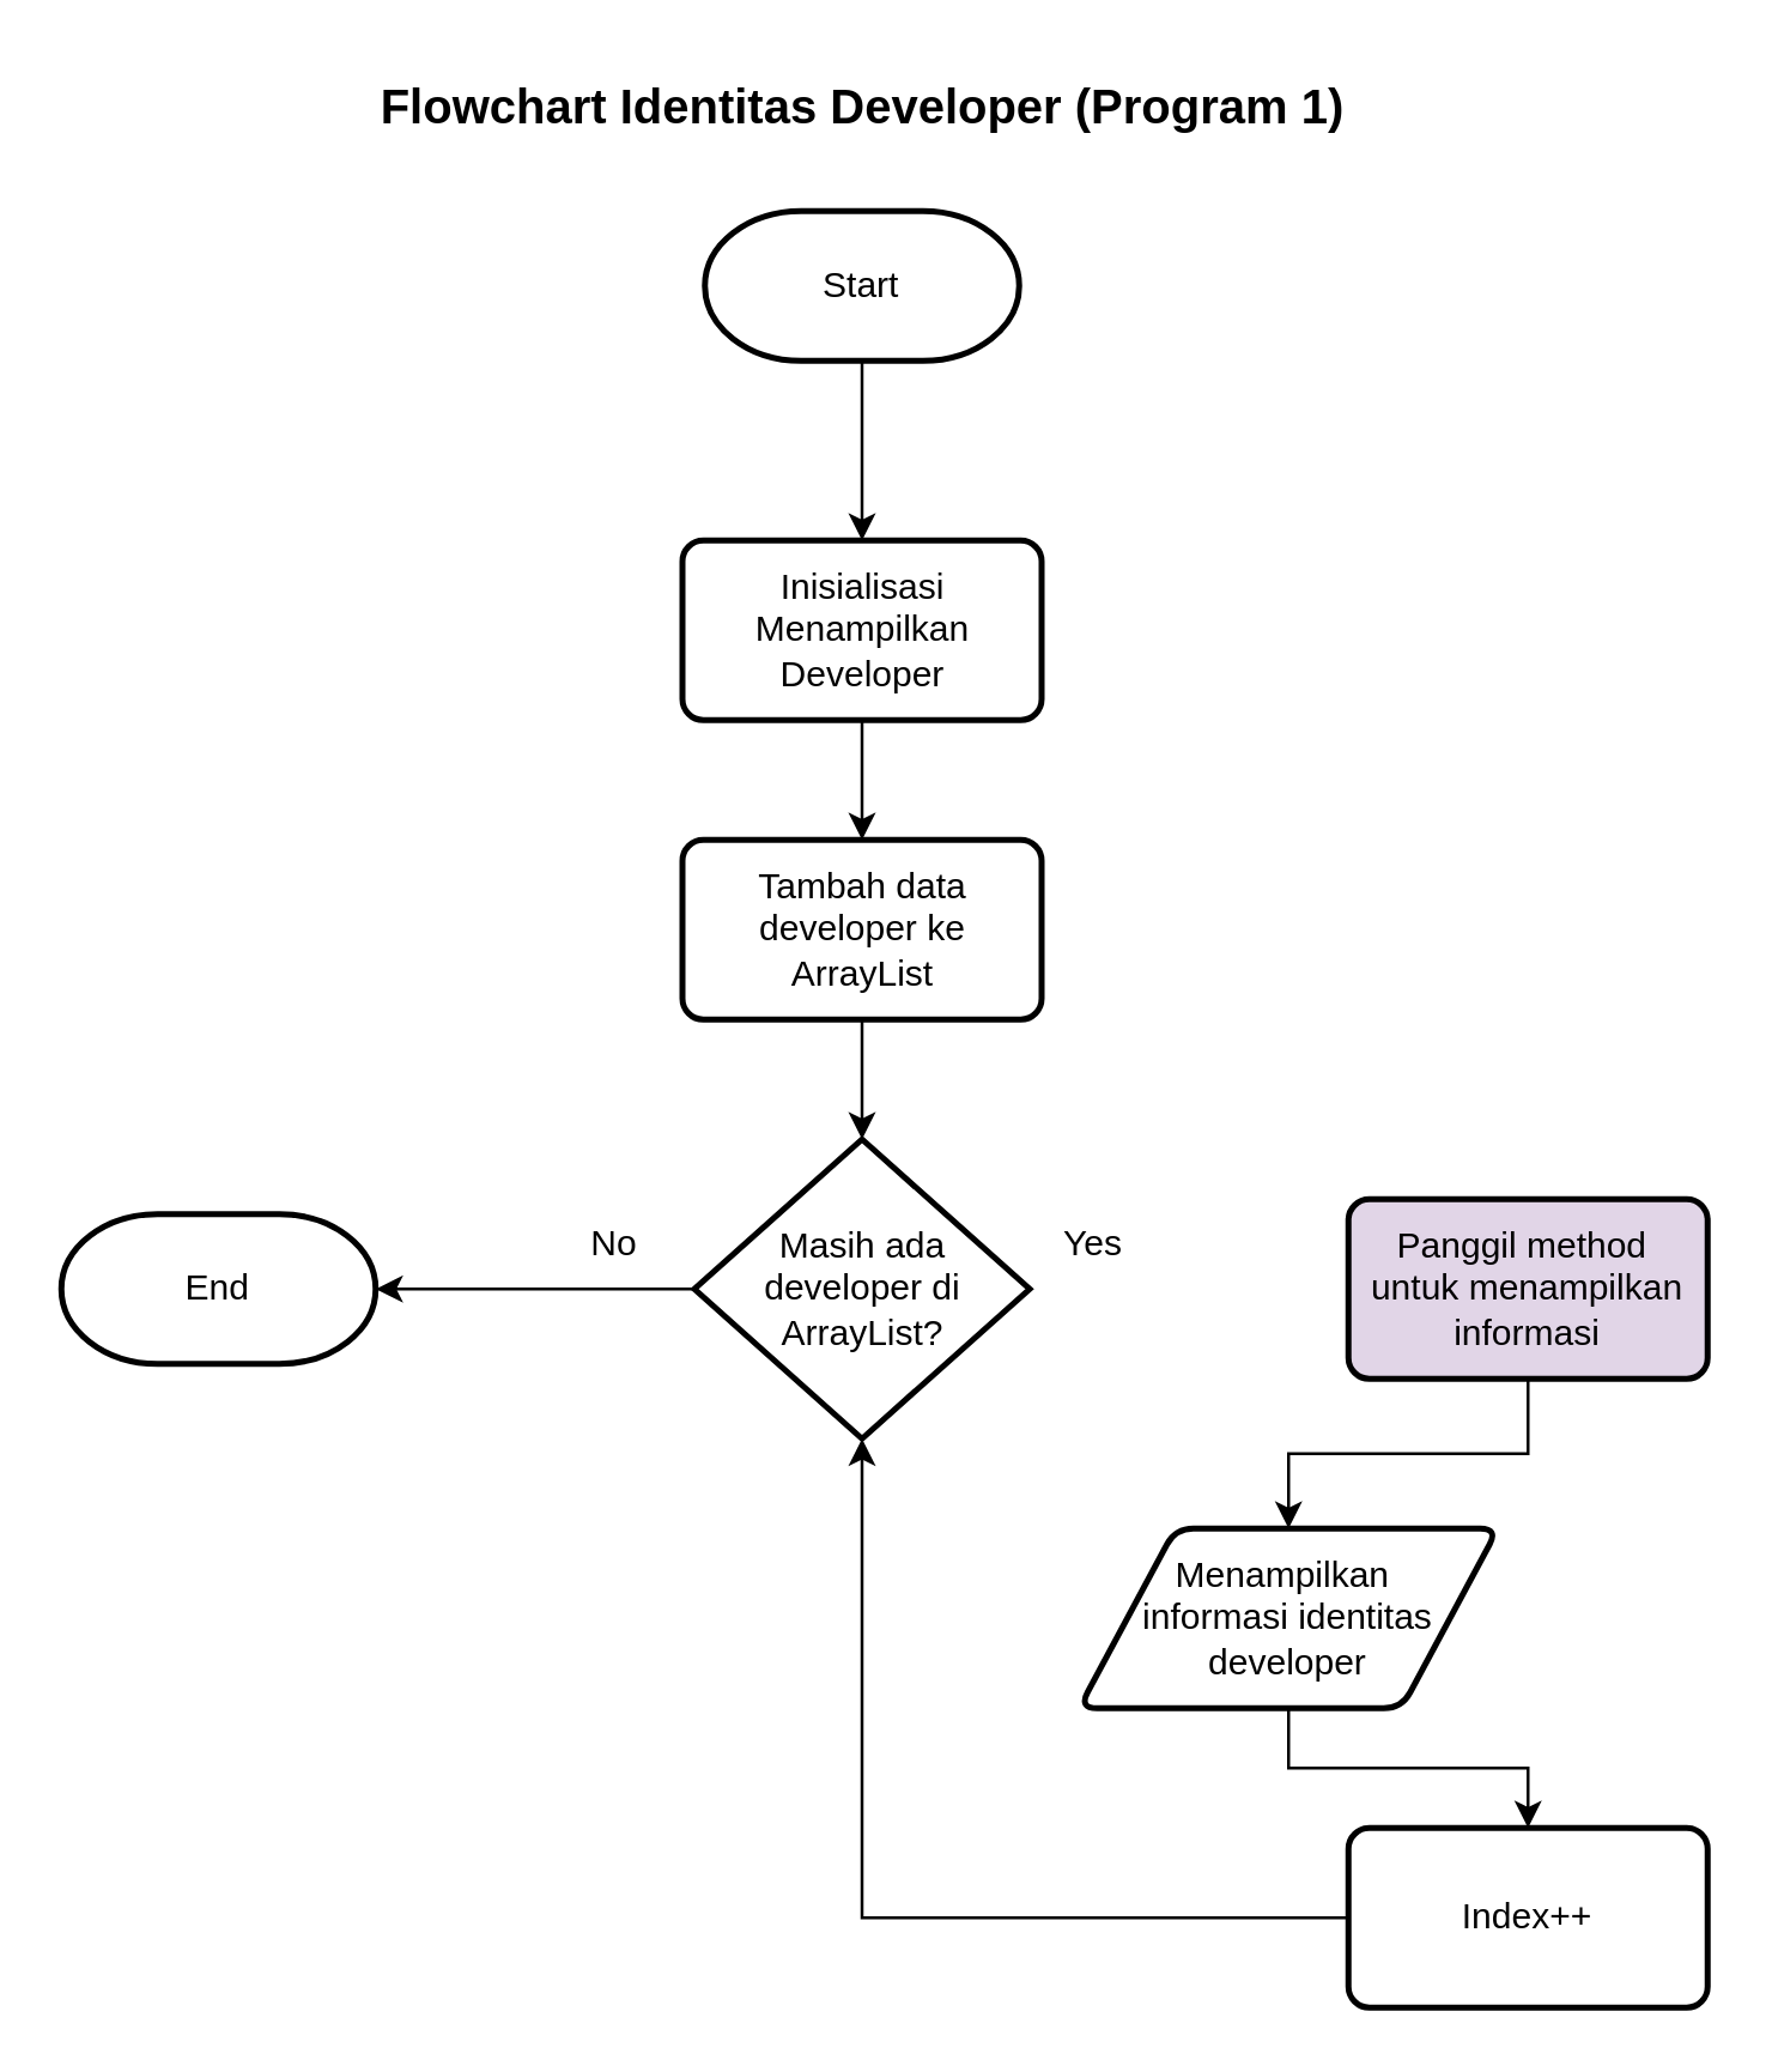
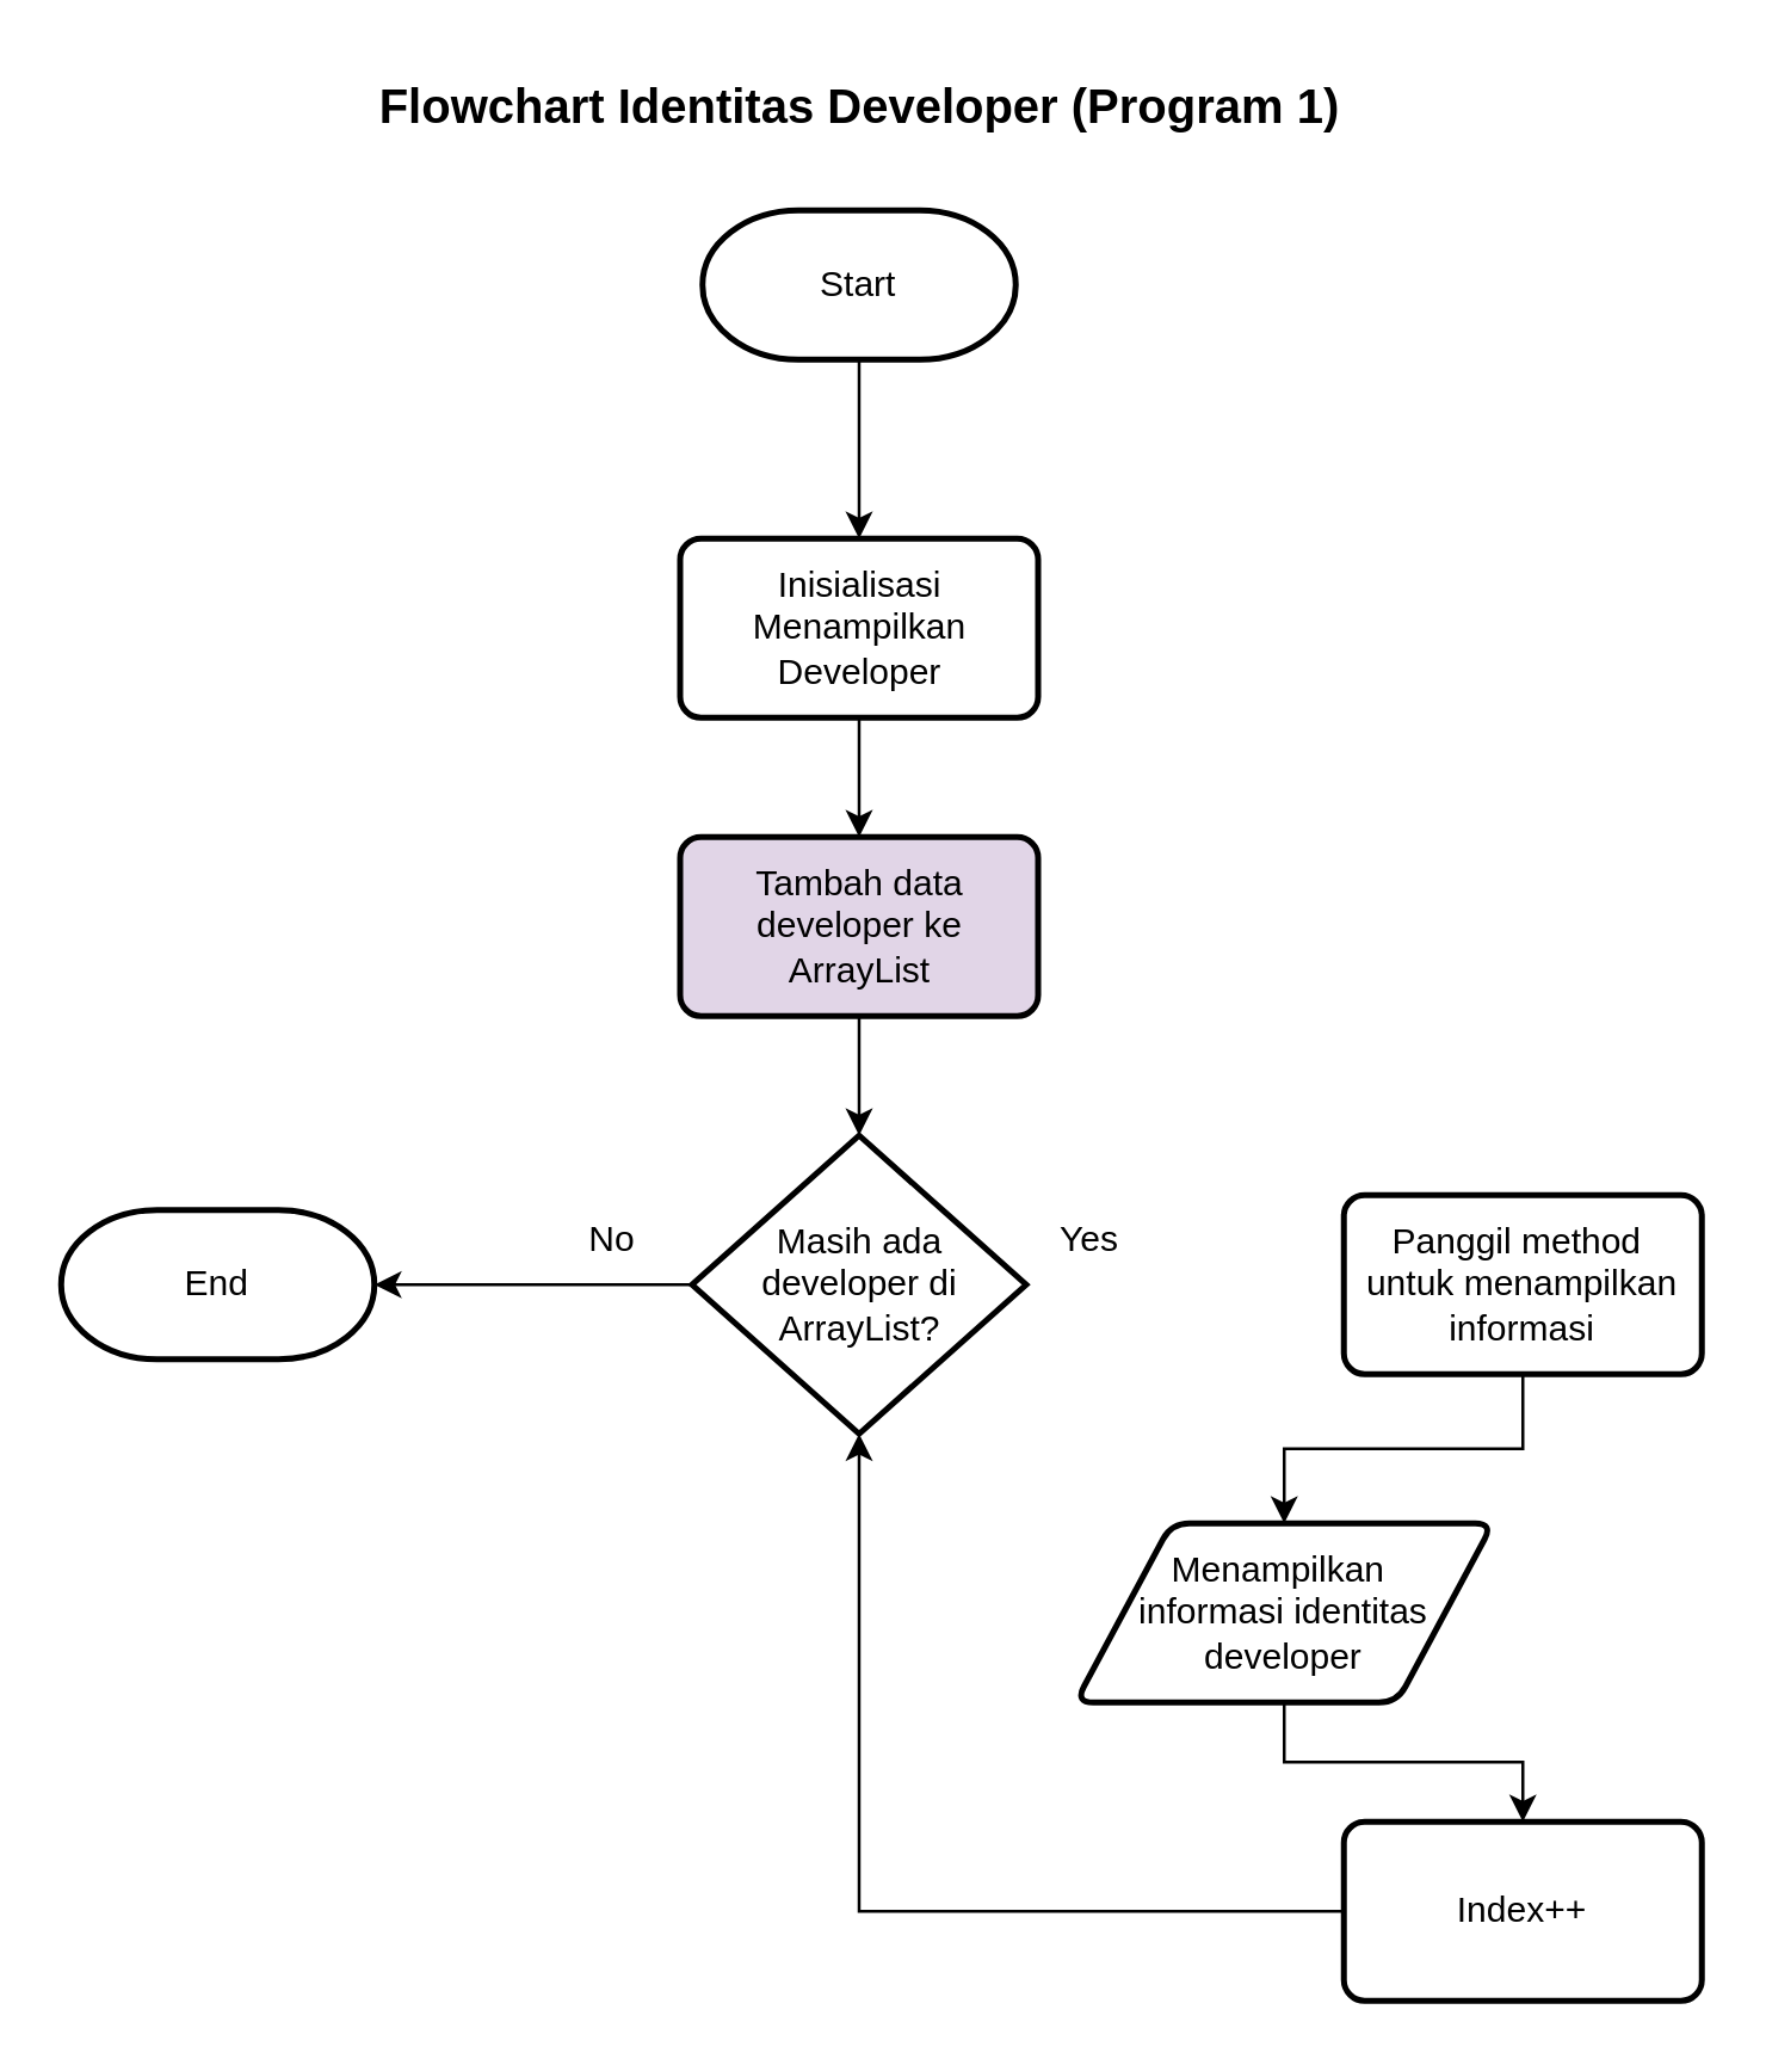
  <mxCell id="0" />
  <mxCell id="1" parent="0" />
  <mxCell id="2" value="" style="edgeStyle=orthogonalEdgeStyle;rounded=0;orthogonalLoop=1;jettySize=auto;html=1;" edge="1" parent="1" source="3" target="5"><mxGeometry relative="1" as="geometry" /></mxCell>
  <mxCell id="3" value="Start" style="strokeWidth=2;html=1;shape=mxgraph.flowchart.terminator;whiteSpace=wrap;strokeColor=default;" parent="1" vertex="1"><mxGeometry x="235" y="70" width="105" height="50" as="geometry" /></mxCell>
  <mxCell id="4" value="" style="edgeStyle=orthogonalEdgeStyle;rounded=0;orthogonalLoop=1;jettySize=auto;html=1;" edge="1" parent="1" source="5" target="7"><mxGeometry relative="1" as="geometry" /></mxCell>
  <mxCell id="5" value="Inisialisasi Menampilkan Developer" style="rounded=1;whiteSpace=wrap;html=1;absoluteArcSize=1;arcSize=14;strokeWidth=2;" vertex="1" parent="1"><mxGeometry x="227.5" y="180" width="120" height="60" as="geometry" /></mxCell>
  <mxCell id="6" value="" style="edgeStyle=orthogonalEdgeStyle;rounded=0;orthogonalLoop=1;jettySize=auto;html=1;" edge="1" parent="1" source="7" target="9"><mxGeometry relative="1" as="geometry" /></mxCell>
- <mxCell id="7" value="Tambah data developer ke ArrayList" style="rounded=1;whiteSpace=wrap;html=1;absoluteArcSize=1;arcSize=14;strokeWidth=2;" vertex="1" parent="1"><mxGeometry x="227.5" y="280" width="120" height="60" as="geometry" /></mxCell>
+ <mxCell id="7" value="Tambah data developer ke ArrayList" style="rounded=1;whiteSpace=wrap;html=1;absoluteArcSize=1;arcSize=14;strokeWidth=2;fillColor=#e1d5e7;" vertex="1" parent="1"><mxGeometry x="227.5" y="280" width="120" height="60" as="geometry" /></mxCell>
  <mxCell id="8" value="" style="edgeStyle=orthogonalEdgeStyle;rounded=0;orthogonalLoop=1;jettySize=auto;html=1;" edge="1" parent="1" source="9" target="10"><mxGeometry relative="1" as="geometry" /></mxCell>
  <mxCell id="9" value="Masih ada developer di ArrayList?" style="strokeWidth=2;html=1;shape=mxgraph.flowchart.decision;whiteSpace=wrap;" vertex="1" parent="1"><mxGeometry x="231.5" y="380" width="112" height="100" as="geometry" /></mxCell>
  <mxCell id="10" value="End" style="strokeWidth=2;html=1;shape=mxgraph.flowchart.terminator;whiteSpace=wrap;strokeColor=default;" vertex="1" parent="1"><mxGeometry x="20" y="405" width="105" height="50" as="geometry" /></mxCell>
  <mxCell id="11" value="" style="edgeStyle=orthogonalEdgeStyle;rounded=0;orthogonalLoop=1;jettySize=auto;html=1;" edge="1" parent="1" source="12" target="16"><mxGeometry relative="1" as="geometry" /></mxCell>
- <mxCell id="12" value="Panggil method&amp;nbsp;&lt;div&gt;untuk menampilkan informasi&lt;/div&gt;" style="rounded=1;whiteSpace=wrap;html=1;absoluteArcSize=1;arcSize=14;strokeWidth=2;fillColor=#e1d5e7;" vertex="1" parent="1"><mxGeometry x="450" y="400" width="120" height="60" as="geometry" /></mxCell>
+ <mxCell id="12" value="Panggil method&amp;nbsp;&lt;div&gt;untuk menampilkan informasi&lt;/div&gt;" style="rounded=1;whiteSpace=wrap;html=1;absoluteArcSize=1;arcSize=14;strokeWidth=2;" vertex="1" parent="1"><mxGeometry x="450" y="400" width="120" height="60" as="geometry" /></mxCell>
  <mxCell id="13" value="" style="edgeStyle=orthogonalEdgeStyle;rounded=0;orthogonalLoop=1;jettySize=auto;html=1;entryX=0.5;entryY=1;entryDx=0;entryDy=0;entryPerimeter=0;" edge="1" parent="1" source="14" target="9"><mxGeometry relative="1" as="geometry"><mxPoint x="370" y="640" as="targetPoint" /></mxGeometry></mxCell>
  <mxCell id="14" value="Index++" style="rounded=1;whiteSpace=wrap;html=1;absoluteArcSize=1;arcSize=14;strokeWidth=2;" vertex="1" parent="1"><mxGeometry x="450" y="610" width="120" height="60" as="geometry" /></mxCell>
  <mxCell id="15" value="" style="edgeStyle=orthogonalEdgeStyle;rounded=0;orthogonalLoop=1;jettySize=auto;html=1;" edge="1" parent="1" source="16" target="14"><mxGeometry relative="1" as="geometry" /></mxCell>
  <mxCell id="16" value="Menampilkan&amp;nbsp;&lt;div&gt;informasi identitas developer&lt;/div&gt;" style="shape=parallelogram;html=1;strokeWidth=2;perimeter=parallelogramPerimeter;whiteSpace=wrap;rounded=1;arcSize=12;size=0.23;" vertex="1" parent="1"><mxGeometry x="360" y="510" width="140" height="60" as="geometry" /></mxCell>
  <mxCell id="17" value="No" style="text;html=1;align=center;verticalAlign=middle;whiteSpace=wrap;rounded=0;" vertex="1" parent="1"><mxGeometry x="190" y="400" width="30" height="30" as="geometry" /></mxCell>
  <mxCell id="18" value="Yes" style="text;html=1;align=center;verticalAlign=middle;whiteSpace=wrap;rounded=0;" vertex="1" parent="1"><mxGeometry x="350" y="400" width="30" height="30" as="geometry" /></mxCell>
  <mxCell id="19" value="&lt;b&gt;&lt;font style=&quot;font-size: 16px;&quot;&gt;Flowchart Identitas Developer (Program 1)&lt;/font&gt;&lt;/b&gt;" style="text;html=1;align=center;verticalAlign=middle;whiteSpace=wrap;rounded=0;" vertex="1" parent="1"><mxGeometry x="122.5" y="20" width="330" height="30" as="geometry" /></mxCell>
